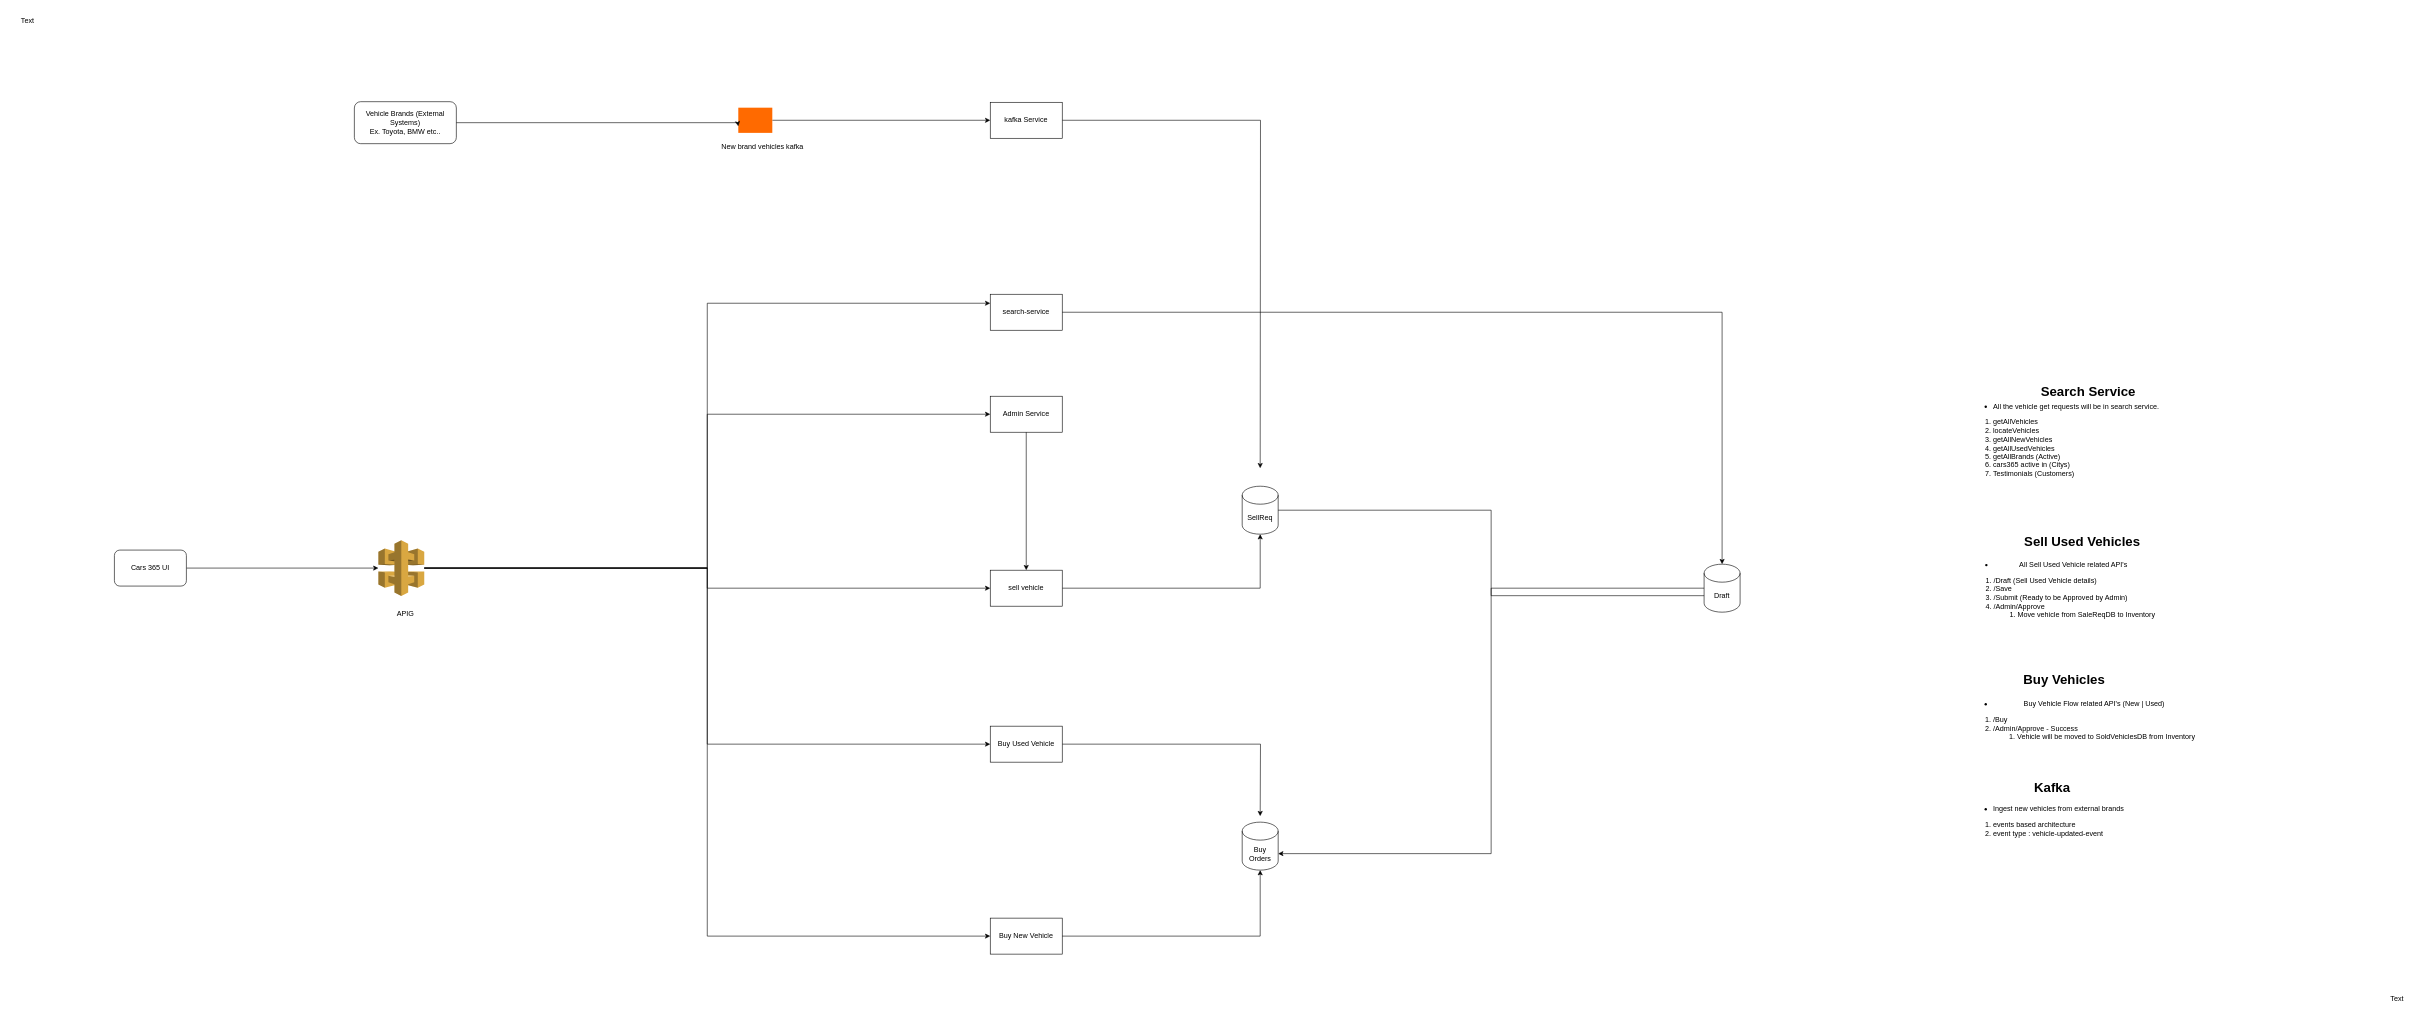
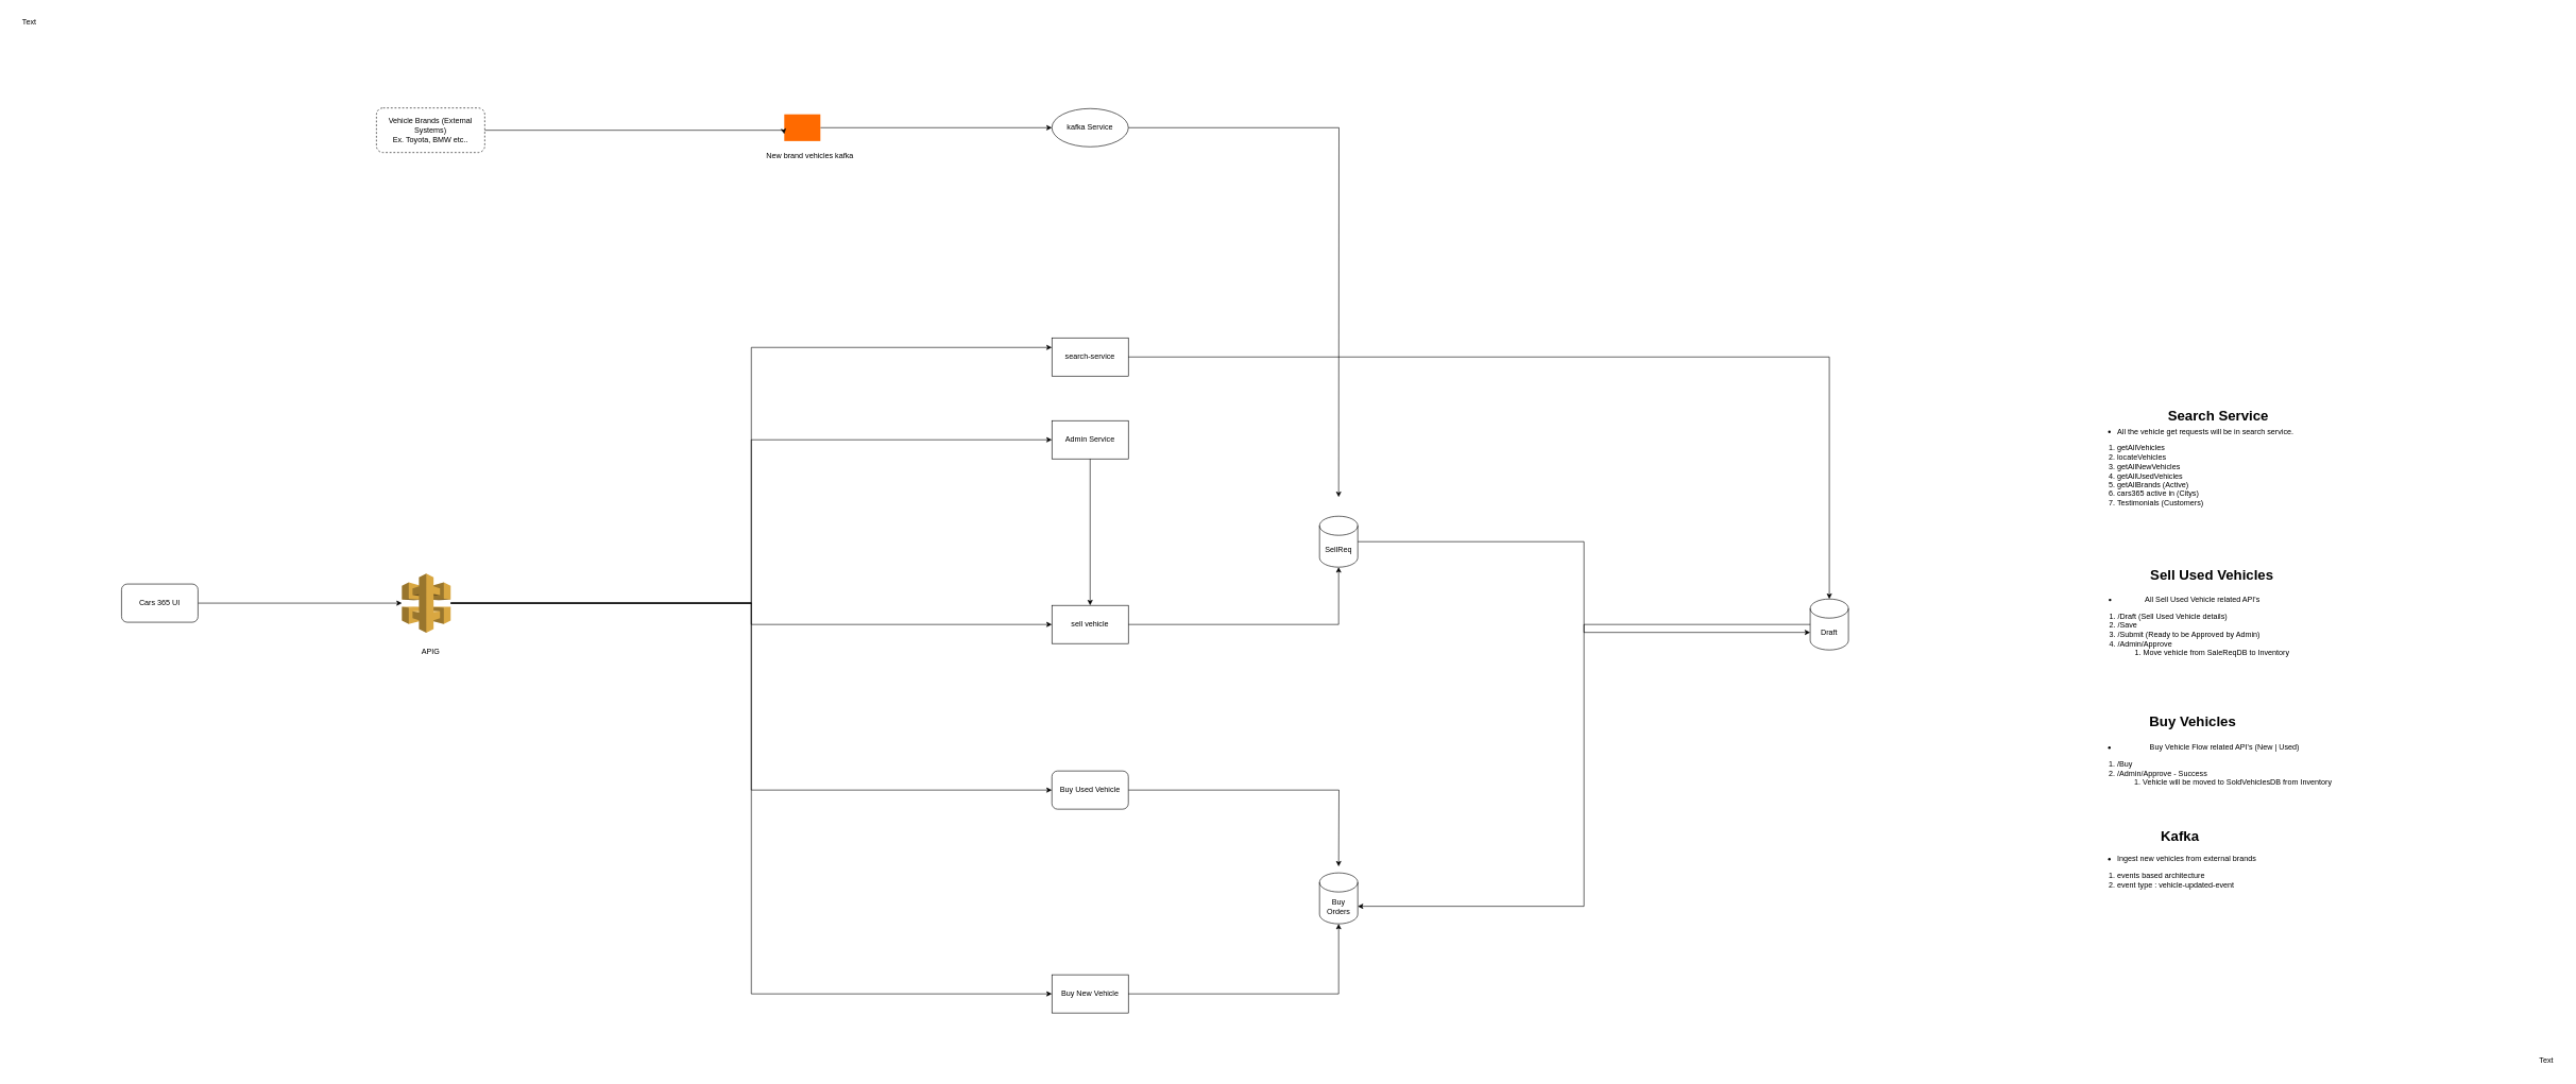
  <mxCell id="0" />
  <mxCell id="1" parent="0" />
- <mxCell id="2" value="search-service" style="rounded=0;whiteSpace=wrap;html=1;" parent="1" vertex="1"><mxGeometry x="1650" y="490" width="120" height="60" as="geometry" /></mxCell>
+ <mxCell id="2" value="search-service" style="rounded=0;whiteSpace=wrap;html=1;" parent="1" vertex="1"><mxGeometry x="1650" y="530" width="120" height="60" as="geometry" /></mxCell>
  <mxCell id="3" style="edgeStyle=orthogonalEdgeStyle;rounded=0;orthogonalLoop=1;jettySize=auto;html=1;entryX=0.5;entryY=1;entryDx=0;entryDy=0;entryPerimeter=0;" parent="1" source="4" target="8" edge="1"><mxGeometry relative="1" as="geometry"><mxPoint x="2060" y="850" as="targetPoint" /></mxGeometry></mxCell>
  <mxCell id="4" value="sell vehicle" style="rounded=0;whiteSpace=wrap;html=1;" parent="1" vertex="1"><mxGeometry x="1650" y="950" width="120" height="60" as="geometry" /></mxCell>
  <mxCell id="5" style="edgeStyle=orthogonalEdgeStyle;rounded=0;orthogonalLoop=1;jettySize=auto;html=1;" parent="1" source="6" edge="1"><mxGeometry relative="1" as="geometry"><mxPoint x="2100" y="1360" as="targetPoint" /></mxGeometry></mxCell>
- <mxCell id="6" value="Buy Used Vehicle" style="rounded=0;whiteSpace=wrap;html=1;" parent="1" vertex="1"><mxGeometry x="1650" y="1210" width="120" height="60" as="geometry" /></mxCell>
+ <mxCell id="6" value="Buy Used Vehicle" style="whiteSpace=wrap;html=1;rounded=1;" parent="1" vertex="1"><mxGeometry x="1650" y="1210" width="120" height="60" as="geometry" /></mxCell>
  <mxCell id="7" value="Buy New Vehicle" style="rounded=0;whiteSpace=wrap;html=1;" parent="1" vertex="1"><mxGeometry x="1650" y="1530" width="120" height="60" as="geometry" /></mxCell>
  <mxCell id="8" value="SellReq" style="shape=cylinder3;whiteSpace=wrap;html=1;boundedLbl=1;backgroundOutline=1;size=15;" parent="1" vertex="1"><mxGeometry x="2070" y="810" width="60" height="80" as="geometry" /></mxCell>
  <mxCell id="9" value="Buy Orders" style="shape=cylinder3;whiteSpace=wrap;html=1;boundedLbl=1;backgroundOutline=1;size=15;" parent="1" vertex="1"><mxGeometry x="2070" y="1370" width="60" height="80" as="geometry" /></mxCell>
  <mxCell id="10" value="Draft" style="shape=cylinder3;whiteSpace=wrap;html=1;boundedLbl=1;backgroundOutline=1;size=15;" parent="1" vertex="1"><mxGeometry x="2840" y="940" width="60" height="80" as="geometry" /></mxCell>
  <mxCell id="11" style="edgeStyle=orthogonalEdgeStyle;rounded=0;orthogonalLoop=1;jettySize=auto;html=1;entryX=0.5;entryY=0;entryDx=0;entryDy=0;entryPerimeter=0;" parent="1" source="2" target="10" edge="1"><mxGeometry relative="1" as="geometry" /></mxCell>
  <mxCell id="12" value="Admin Service" style="rounded=0;whiteSpace=wrap;html=1;" parent="1" vertex="1"><mxGeometry x="1650" y="660" width="120" height="60" as="geometry" /></mxCell>
  <mxCell id="13" style="edgeStyle=orthogonalEdgeStyle;rounded=0;orthogonalLoop=1;jettySize=auto;html=1;" parent="1" source="12" target="4" edge="1"><mxGeometry relative="1" as="geometry" /></mxCell>
  <mxCell id="14" style="edgeStyle=orthogonalEdgeStyle;rounded=0;orthogonalLoop=1;jettySize=auto;html=1;entryX=0.5;entryY=1;entryDx=0;entryDy=0;entryPerimeter=0;" parent="1" source="7" target="9" edge="1"><mxGeometry relative="1" as="geometry" /></mxCell>
  <mxCell id="15" style="edgeStyle=orthogonalEdgeStyle;rounded=0;orthogonalLoop=1;jettySize=auto;html=1;exitX=1;exitY=0.5;exitDx=0;exitDy=0;" parent="1" source="16" edge="1"><mxGeometry relative="1" as="geometry"><mxPoint x="2100" y="780" as="targetPoint" /><mxPoint x="1800" y="190" as="sourcePoint" /></mxGeometry></mxCell>
- <mxCell id="16" value="kafka Service" style="rounded=0;whiteSpace=wrap;html=1;" parent="1" vertex="1"><mxGeometry x="1650" y="170" width="120" height="60" as="geometry" /></mxCell>
- <mxCell id="17" style="edgeStyle=orthogonalEdgeStyle;rounded=0;orthogonalLoop=1;jettySize=auto;html=1;entryX=0;entryY=0;entryDx=0;entryDy=52.5;entryPerimeter=0;endArrow=none;" edge="1" parent="1" source="8" target="10"><mxGeometry relative="1" as="geometry" /></mxCell>
+ <mxCell id="16" value="kafka Service" style="ellipse;whiteSpace=wrap;html=1;" parent="1" vertex="1"><mxGeometry x="1650" y="170" width="120" height="60" as="geometry" /></mxCell>
+ <mxCell id="17" style="edgeStyle=orthogonalEdgeStyle;rounded=0;orthogonalLoop=1;jettySize=auto;html=1;entryX=0;entryY=0;entryDx=0;entryDy=52.5;entryPerimeter=0;" edge="1" parent="1" source="8" target="10"><mxGeometry relative="1" as="geometry" /></mxCell>
  <mxCell id="18" style="edgeStyle=orthogonalEdgeStyle;rounded=0;orthogonalLoop=1;jettySize=auto;html=1;entryX=1;entryY=0;entryDx=0;entryDy=52.5;entryPerimeter=0;" edge="1" parent="1" source="10" target="9"><mxGeometry relative="1" as="geometry" /></mxCell>
  <mxCell id="19" style="edgeStyle=orthogonalEdgeStyle;rounded=0;orthogonalLoop=1;jettySize=auto;html=1;entryX=0;entryY=0.25;entryDx=0;entryDy=0;" edge="1" parent="1" source="24" target="2"><mxGeometry relative="1" as="geometry" /></mxCell>
  <mxCell id="20" style="edgeStyle=orthogonalEdgeStyle;rounded=0;orthogonalLoop=1;jettySize=auto;html=1;entryX=0;entryY=0.5;entryDx=0;entryDy=0;" edge="1" parent="1" source="24" target="12"><mxGeometry relative="1" as="geometry" /></mxCell>
  <mxCell id="21" style="edgeStyle=orthogonalEdgeStyle;rounded=0;orthogonalLoop=1;jettySize=auto;html=1;entryX=0;entryY=0.5;entryDx=0;entryDy=0;" edge="1" parent="1" source="24" target="4"><mxGeometry relative="1" as="geometry" /></mxCell>
  <mxCell id="22" style="edgeStyle=orthogonalEdgeStyle;rounded=0;orthogonalLoop=1;jettySize=auto;html=1;entryX=0;entryY=0.5;entryDx=0;entryDy=0;" edge="1" parent="1" source="24" target="6"><mxGeometry relative="1" as="geometry" /></mxCell>
  <mxCell id="23" style="edgeStyle=orthogonalEdgeStyle;rounded=0;orthogonalLoop=1;jettySize=auto;html=1;entryX=0;entryY=0.5;entryDx=0;entryDy=0;" edge="1" parent="1" source="24" target="7"><mxGeometry relative="1" as="geometry" /></mxCell>
  <mxCell id="24" value="" style="outlineConnect=0;dashed=0;verticalLabelPosition=bottom;verticalAlign=top;align=center;html=1;shape=mxgraph.aws3.api_gateway;fillColor=#D9A741;gradientColor=none;" vertex="1" parent="1"><mxGeometry x="630" y="900" width="76.5" height="93" as="geometry" /></mxCell>
  <mxCell id="25" style="edgeStyle=orthogonalEdgeStyle;rounded=0;orthogonalLoop=1;jettySize=auto;html=1;" edge="1" parent="1" source="26" target="24"><mxGeometry relative="1" as="geometry" /></mxCell>
  <mxCell id="26" value="Cars 365 UI" style="rounded=1;whiteSpace=wrap;html=1;" vertex="1" parent="1"><mxGeometry x="190" y="916.5" width="120" height="60" as="geometry" /></mxCell>
  <mxCell id="27" style="edgeStyle=orthogonalEdgeStyle;rounded=0;orthogonalLoop=1;jettySize=auto;html=1;entryX=0;entryY=0.5;entryDx=0;entryDy=0;" edge="1" parent="1" source="28" target="16"><mxGeometry relative="1" as="geometry" /></mxCell>
  <mxCell id="28" value="" style="points=[];aspect=fixed;html=1;align=center;shadow=0;dashed=0;fillColor=#FF6A00;strokeColor=none;shape=mxgraph.alibaba_cloud.kafka;" vertex="1" parent="1"><mxGeometry x="1230" y="179" width="56.7" height="42" as="geometry" /></mxCell>
- <mxCell id="29" value="Vehicle Brands (External Systems)&lt;br&gt;Ex. Toyota, BMW etc.." style="rounded=1;whiteSpace=wrap;html=1;" vertex="1" parent="1"><mxGeometry x="590" y="169" width="170" height="70" as="geometry" /></mxCell>
+ <mxCell id="29" value="Vehicle Brands (External Systems)&lt;br&gt;Ex. Toyota, BMW etc.." style="rounded=1;whiteSpace=wrap;html=1;dashed=1;" vertex="1" parent="1"><mxGeometry x="590" y="169" width="170" height="70" as="geometry" /></mxCell>
  <mxCell id="30" style="edgeStyle=orthogonalEdgeStyle;rounded=0;orthogonalLoop=1;jettySize=auto;html=1;" edge="1" parent="1" source="29"><mxGeometry relative="1" as="geometry"><mxPoint x="1230" y="210" as="targetPoint" /><Array as="points"><mxPoint x="1229" y="204" /></Array></mxGeometry></mxCell>
  <mxCell id="31" value="&lt;font style=&quot;font-size: 22px;&quot;&gt;&lt;b&gt;Search Service&lt;/b&gt;&lt;/font&gt;" style="text;html=1;align=center;verticalAlign=middle;resizable=0;points=[];autosize=1;strokeColor=none;fillColor=none;" vertex="1" parent="1"><mxGeometry x="3390" y="633" width="180" height="40" as="geometry" /></mxCell>
  <mxCell id="32" value="&lt;ul&gt;&lt;li&gt;All the vehicle get requests will be in search service.&lt;/li&gt;&lt;/ul&gt;&lt;ol&gt;&lt;li style=&quot;text-align: left;&quot;&gt;getAllVehicles&lt;/li&gt;&lt;li style=&quot;text-align: left;&quot;&gt;locateVehicles&lt;/li&gt;&lt;li style=&quot;text-align: left;&quot;&gt;getAllNewVehicles&lt;/li&gt;&lt;li style=&quot;text-align: left;&quot;&gt;getAllUsedVehicles&lt;/li&gt;&lt;li style=&quot;text-align: left;&quot;&gt;getAllBrands (Active)&lt;/li&gt;&lt;li style=&quot;text-align: left;&quot;&gt;cars365 active in (Citys)&lt;/li&gt;&lt;li style=&quot;text-align: left;&quot;&gt;Testimonials (Customers)&lt;/li&gt;&lt;/ol&gt;" style="text;html=1;align=center;verticalAlign=middle;resizable=0;points=[];autosize=1;strokeColor=none;fillColor=none;" vertex="1" parent="1"><mxGeometry x="3270" y="653" width="340" height="160" as="geometry" /></mxCell>
  <mxCell id="33" value="&lt;font style=&quot;font-size: 22px;&quot;&gt;&lt;b&gt;Sell Used Vehicles&lt;/b&gt;&lt;/font&gt;" style="text;html=1;align=center;verticalAlign=middle;resizable=0;points=[];autosize=1;strokeColor=none;fillColor=none;" vertex="1" parent="1"><mxGeometry x="3360" y="883" width="220" height="40" as="geometry" /></mxCell>
  <mxCell id="34" value="&lt;ul&gt;&lt;li&gt;All Sell Used Vehicle related API's&amp;nbsp;&lt;/li&gt;&lt;/ul&gt;&lt;ol&gt;&lt;li style=&quot;text-align: left;&quot;&gt;/Draft (Sell Used Vehicle details)&lt;/li&gt;&lt;li style=&quot;text-align: left;&quot;&gt;/Save&lt;/li&gt;&lt;li style=&quot;text-align: left;&quot;&gt;/Submit (Ready to be Approved by Admin)&lt;/li&gt;&lt;li style=&quot;text-align: left;&quot;&gt;/Admin/Approve&amp;nbsp;&lt;/li&gt;&lt;ol&gt;&lt;li style=&quot;text-align: left;&quot;&gt;Move vehicle from SaleReqDB to Inventory&lt;/li&gt;&lt;/ol&gt;&lt;/ol&gt;" style="text;html=1;align=center;verticalAlign=middle;resizable=0;points=[];autosize=1;strokeColor=none;fillColor=none;" vertex="1" parent="1"><mxGeometry x="3272" y="913" width="330" height="140" as="geometry" /></mxCell>
  <mxCell id="35" value="&lt;font style=&quot;font-size: 22px;&quot;&gt;&lt;b&gt;Buy Vehicles&lt;/b&gt;&lt;/font&gt;" style="text;html=1;align=center;verticalAlign=middle;resizable=0;points=[];autosize=1;strokeColor=none;fillColor=none;" vertex="1" parent="1"><mxGeometry x="3360" y="1113" width="160" height="40" as="geometry" /></mxCell>
  <mxCell id="36" value="&lt;ul&gt;&lt;li&gt;Buy Vehicle Flow related API's (New | Used)&lt;/li&gt;&lt;/ul&gt;&lt;ol&gt;&lt;li style=&quot;text-align: left;&quot;&gt;/Buy&lt;/li&gt;&lt;li style=&quot;text-align: left;&quot;&gt;/Admin/Approve - Success&lt;/li&gt;&lt;ol&gt;&lt;li style=&quot;text-align: left;&quot;&gt;Vehicle will be moved to SoldVehiclesDB from Inventory&lt;/li&gt;&lt;/ol&gt;&lt;/ol&gt;" style="text;html=1;align=center;verticalAlign=middle;resizable=0;points=[];autosize=1;strokeColor=none;fillColor=none;" vertex="1" parent="1"><mxGeometry x="3270" y="1145" width="400" height="110" as="geometry" /></mxCell>
  <mxCell id="37" value="&lt;font style=&quot;font-size: 22px;&quot;&gt;&lt;b&gt;Kafka&lt;/b&gt;&lt;/font&gt;" style="text;html=1;align=center;verticalAlign=middle;resizable=0;points=[];autosize=1;strokeColor=none;fillColor=none;" vertex="1" parent="1"><mxGeometry x="3380" y="1293" width="80" height="40" as="geometry" /></mxCell>
  <mxCell id="38" value="&lt;ul&gt;&lt;li&gt;Ingest new vehicles from external brands&lt;/li&gt;&lt;/ul&gt;&lt;ol&gt;&lt;li&gt;events based architecture&lt;/li&gt;&lt;li&gt;event type : vehicle-updated-event&lt;/li&gt;&lt;/ol&gt;" style="text;html=1;align=left;verticalAlign=middle;resizable=0;points=[];autosize=1;strokeColor=none;fillColor=none;" vertex="1" parent="1"><mxGeometry x="3280" y="1323" width="280" height="90" as="geometry" /></mxCell>
  <mxCell id="39" value="APIG" style="text;html=1;align=center;verticalAlign=middle;resizable=0;points=[];autosize=1;strokeColor=none;fillColor=none;" vertex="1" parent="1"><mxGeometry x="650" y="1008" width="50" height="30" as="geometry" /></mxCell>
  <mxCell id="40" value="New brand vehicles kafka" style="text;html=1;align=center;verticalAlign=middle;resizable=0;points=[];autosize=1;strokeColor=none;fillColor=none;" vertex="1" parent="1"><mxGeometry x="1190" y="230" width="160" height="30" as="geometry" /></mxCell>
  <mxCell id="41" value="Text" style="text;html=1;align=center;verticalAlign=middle;resizable=0;points=[];autosize=1;strokeColor=none;fillColor=none;" vertex="1" parent="1"><mxGeometry x="20" y="20" width="50" height="30" as="geometry" /></mxCell>
  <mxCell id="42" value="Text" style="text;html=1;align=center;verticalAlign=middle;resizable=0;points=[];autosize=1;strokeColor=none;fillColor=none;" vertex="1" parent="1"><mxGeometry x="3970" y="1650" width="50" height="30" as="geometry" /></mxCell>
